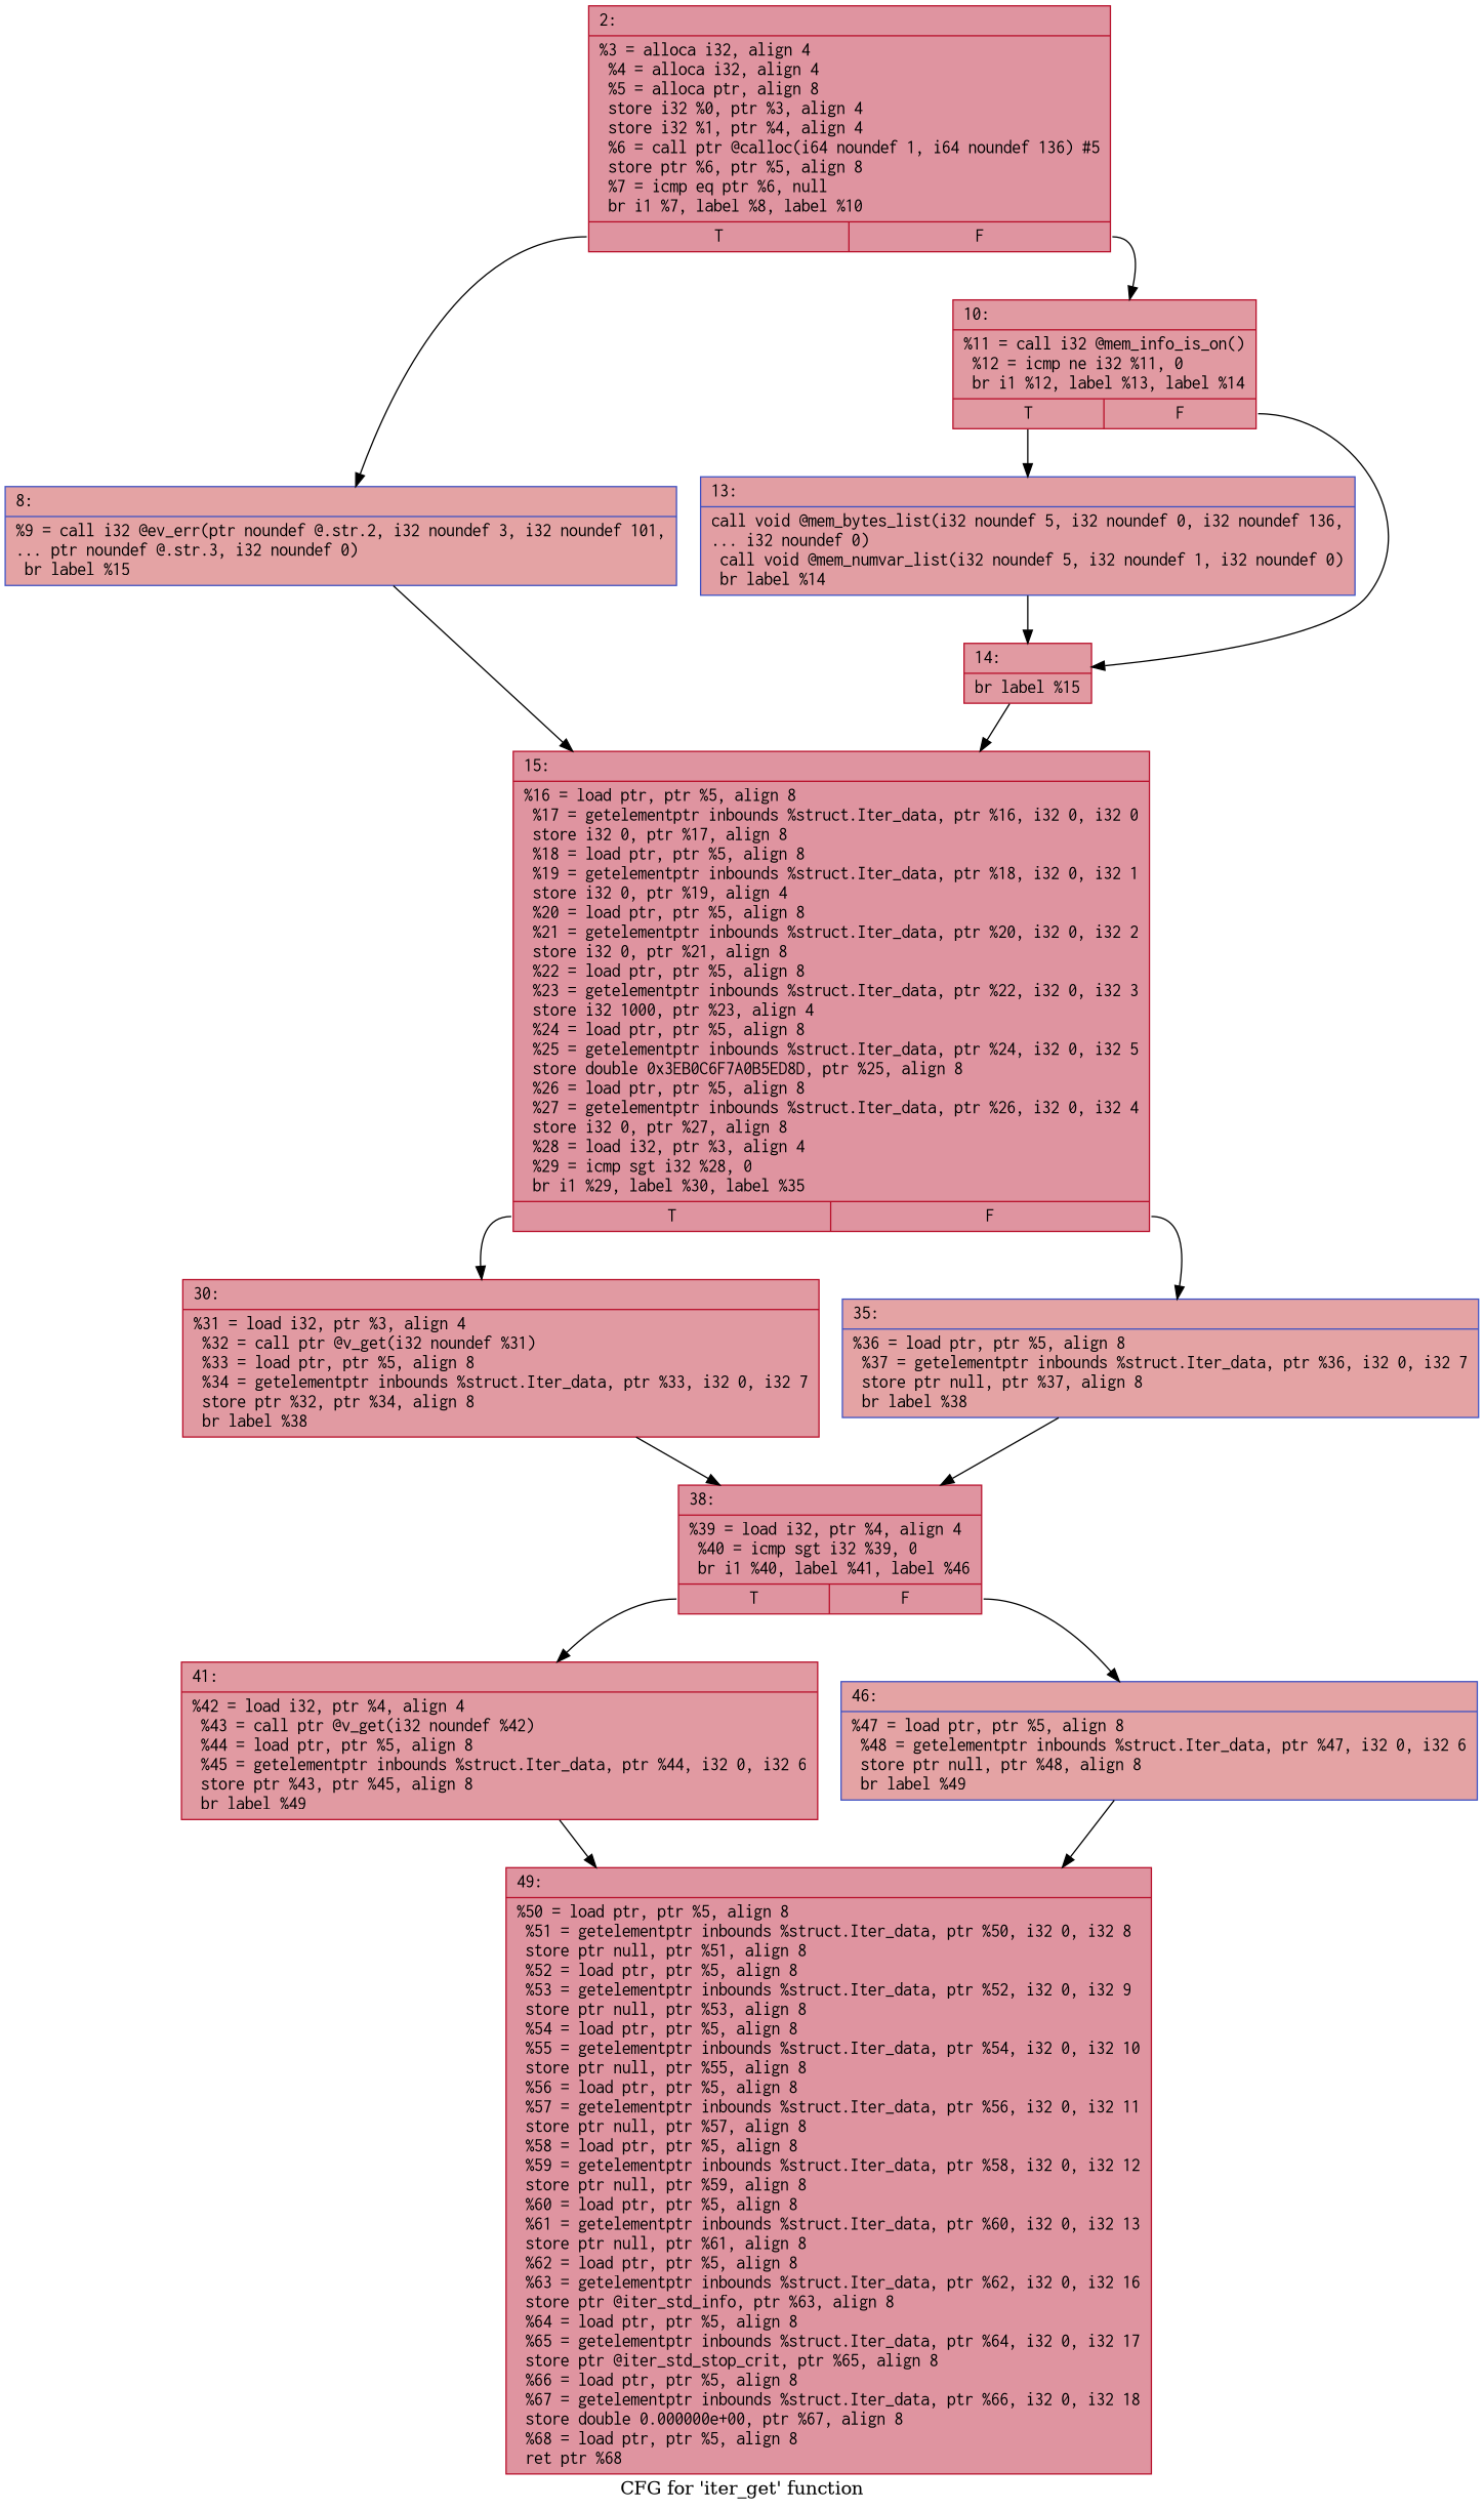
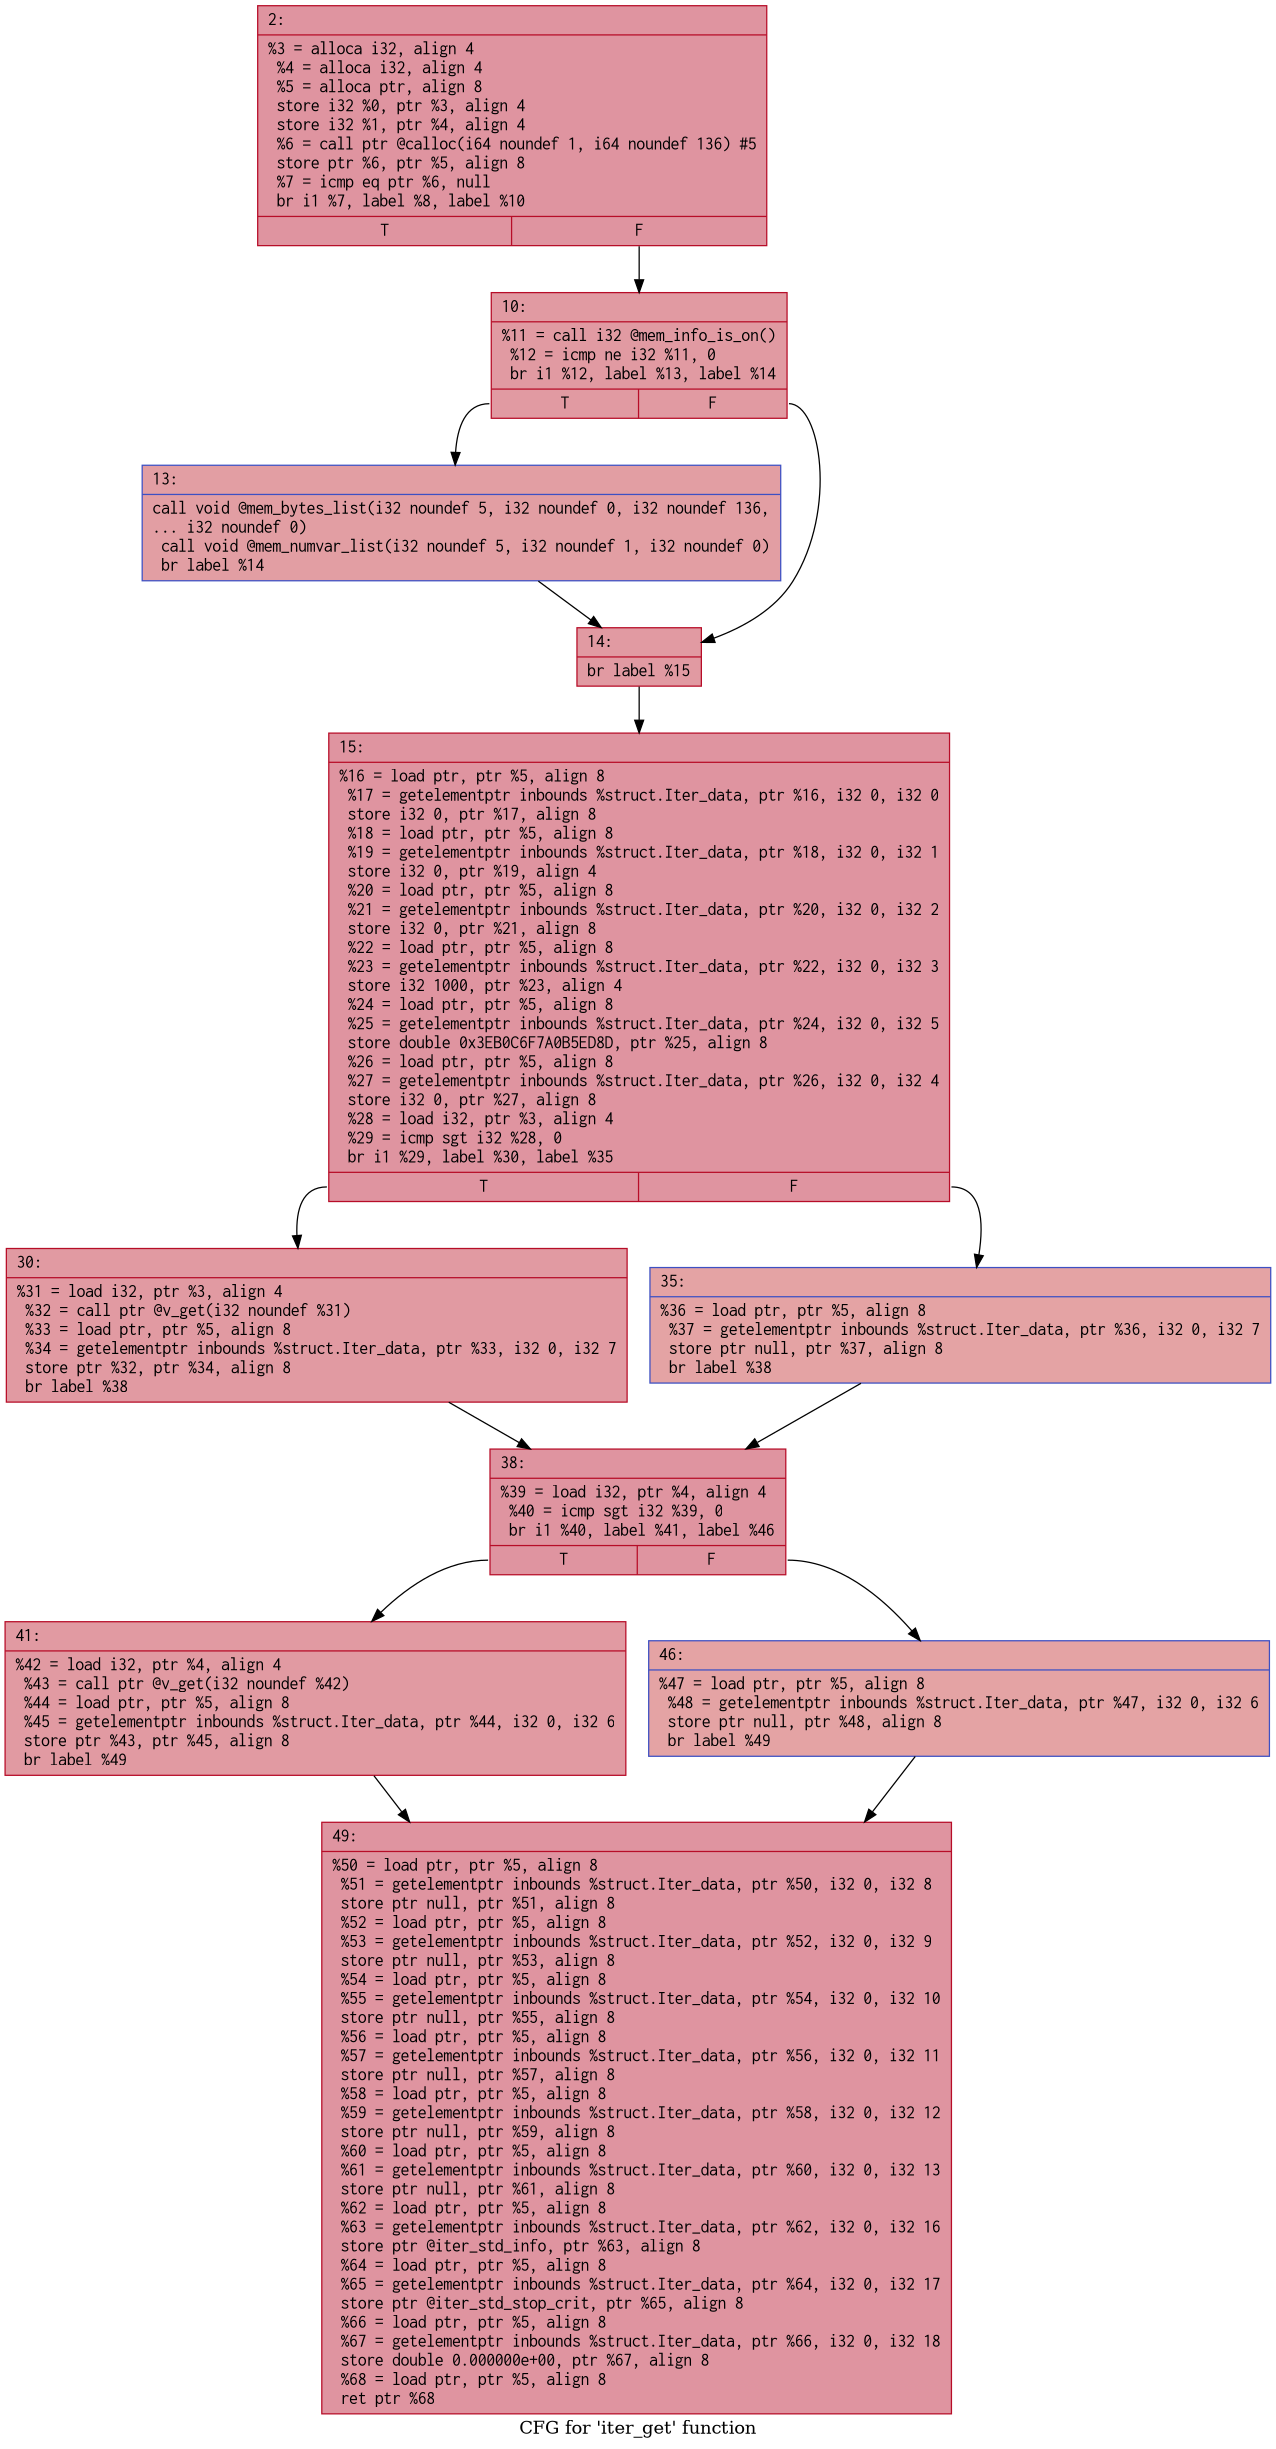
  digraph {
    label="CFG for 'iter_get' function"
    node [color="#b70d28ff" fillcolor="#b70d2870" fontname=Courier shape=record style=filled]
    n1 [label="{2:\l|  %3 = alloca i32, align 4\l  %4 = alloca i32, align 4\l  %5 = alloca ptr, align 8\l  store i32 %0, ptr %3, align 4\l  store i32 %1, ptr %4, align 4\l  %6 = call ptr @calloc(i64 noundef 1, i64 noundef 136) #5\l  store ptr %6, ptr %5, align 8\l  %7 = icmp eq ptr %6, null\l  br i1 %7, label %8, label %10\l|{<s0>T|<s1>F}}"]
-   n2 [color="#3d50c3ff" fillcolor="#c32e3170" label="{8:\l|  %9 = call i32 @ev_err(ptr noundef @.str.2, i32 noundef 3, i32 noundef 101,\l... ptr noundef @.str.3, i32 noundef 0)\l  br label %15\l}"]
    n3 [fillcolor="#bb1b2c70" label="{10:\l|  %11 = call i32 @mem_info_is_on()\l  %12 = icmp ne i32 %11, 0\l  br i1 %12, label %13, label %14\l|{<s0>T|<s1>F}}"]
    n4 [label="{15:\l|  %16 = load ptr, ptr %5, align 8\l  %17 = getelementptr inbounds %struct.Iter_data, ptr %16, i32 0, i32 0\l  store i32 0, ptr %17, align 8\l  %18 = load ptr, ptr %5, align 8\l  %19 = getelementptr inbounds %struct.Iter_data, ptr %18, i32 0, i32 1\l  store i32 0, ptr %19, align 4\l  %20 = load ptr, ptr %5, align 8\l  %21 = getelementptr inbounds %struct.Iter_data, ptr %20, i32 0, i32 2\l  store i32 0, ptr %21, align 8\l  %22 = load ptr, ptr %5, align 8\l  %23 = getelementptr inbounds %struct.Iter_data, ptr %22, i32 0, i32 3\l  store i32 1000, ptr %23, align 4\l  %24 = load ptr, ptr %5, align 8\l  %25 = getelementptr inbounds %struct.Iter_data, ptr %24, i32 0, i32 5\l  store double 0x3EB0C6F7A0B5ED8D, ptr %25, align 8\l  %26 = load ptr, ptr %5, align 8\l  %27 = getelementptr inbounds %struct.Iter_data, ptr %26, i32 0, i32 4\l  store i32 0, ptr %27, align 8\l  %28 = load i32, ptr %3, align 4\l  %29 = icmp sgt i32 %28, 0\l  br i1 %29, label %30, label %35\l|{<s0>T|<s1>F}}"]
    n5 [color="#3d50c3ff" fillcolor="#be242e70" label="{13:\l|  call void @mem_bytes_list(i32 noundef 5, i32 noundef 0, i32 noundef 136,\l... i32 noundef 0)\l  call void @mem_numvar_list(i32 noundef 5, i32 noundef 1, i32 noundef 0)\l  br label %14\l}"]
    n6 [fillcolor="#bb1b2c70" label="{14:\l|  br label %15\l}"]
    n7 [fillcolor="#bb1b2c70" label="{30:\l|  %31 = load i32, ptr %3, align 4\l  %32 = call ptr @v_get(i32 noundef %31)\l  %33 = load ptr, ptr %5, align 8\l  %34 = getelementptr inbounds %struct.Iter_data, ptr %33, i32 0, i32 7\l  store ptr %32, ptr %34, align 8\l  br label %38\l}"]
    n8 [color="#3d50c3ff" fillcolor="#c32e3170" label="{35:\l|  %36 = load ptr, ptr %5, align 8\l  %37 = getelementptr inbounds %struct.Iter_data, ptr %36, i32 0, i32 7\l  store ptr null, ptr %37, align 8\l  br label %38\l}"]
    n9 [label="{38:\l|  %39 = load i32, ptr %4, align 4\l  %40 = icmp sgt i32 %39, 0\l  br i1 %40, label %41, label %46\l|{<s0>T|<s1>F}}"]
    n10 [fillcolor="#bb1b2c70" label="{41:\l|  %42 = load i32, ptr %4, align 4\l  %43 = call ptr @v_get(i32 noundef %42)\l  %44 = load ptr, ptr %5, align 8\l  %45 = getelementptr inbounds %struct.Iter_data, ptr %44, i32 0, i32 6\l  store ptr %43, ptr %45, align 8\l  br label %49\l}"]
    n11 [color="#3d50c3ff" fillcolor="#c32e3170" label="{46:\l|  %47 = load ptr, ptr %5, align 8\l  %48 = getelementptr inbounds %struct.Iter_data, ptr %47, i32 0, i32 6\l  store ptr null, ptr %48, align 8\l  br label %49\l}"]
    n12 [label="{49:\l|  %50 = load ptr, ptr %5, align 8\l  %51 = getelementptr inbounds %struct.Iter_data, ptr %50, i32 0, i32 8\l  store ptr null, ptr %51, align 8\l  %52 = load ptr, ptr %5, align 8\l  %53 = getelementptr inbounds %struct.Iter_data, ptr %52, i32 0, i32 9\l  store ptr null, ptr %53, align 8\l  %54 = load ptr, ptr %5, align 8\l  %55 = getelementptr inbounds %struct.Iter_data, ptr %54, i32 0, i32 10\l  store ptr null, ptr %55, align 8\l  %56 = load ptr, ptr %5, align 8\l  %57 = getelementptr inbounds %struct.Iter_data, ptr %56, i32 0, i32 11\l  store ptr null, ptr %57, align 8\l  %58 = load ptr, ptr %5, align 8\l  %59 = getelementptr inbounds %struct.Iter_data, ptr %58, i32 0, i32 12\l  store ptr null, ptr %59, align 8\l  %60 = load ptr, ptr %5, align 8\l  %61 = getelementptr inbounds %struct.Iter_data, ptr %60, i32 0, i32 13\l  store ptr null, ptr %61, align 8\l  %62 = load ptr, ptr %5, align 8\l  %63 = getelementptr inbounds %struct.Iter_data, ptr %62, i32 0, i32 16\l  store ptr @iter_std_info, ptr %63, align 8\l  %64 = load ptr, ptr %5, align 8\l  %65 = getelementptr inbounds %struct.Iter_data, ptr %64, i32 0, i32 17\l  store ptr @iter_std_stop_crit, ptr %65, align 8\l  %66 = load ptr, ptr %5, align 8\l  %67 = getelementptr inbounds %struct.Iter_data, ptr %66, i32 0, i32 18\l  store double 0.000000e+00, ptr %67, align 8\l  %68 = load ptr, ptr %5, align 8\l  ret ptr %68\l}"]
-   n1 -> n2 [tailport=s0]
    n1 -> n3 [tailport=s1]
-   n2 -> n4
    n3 -> n5 [tailport=s0]
    n3 -> n6 [tailport=s1]
    n4 -> n7 [tailport=s0]
    n4 -> n8 [tailport=s1]
    n5 -> n6
    n6 -> n4
    n7 -> n9
    n8 -> n9
    n9 -> n10 [tailport=s0]
    n9 -> n11 [tailport=s1]
    n10 -> n12
    n11 -> n12
  }
